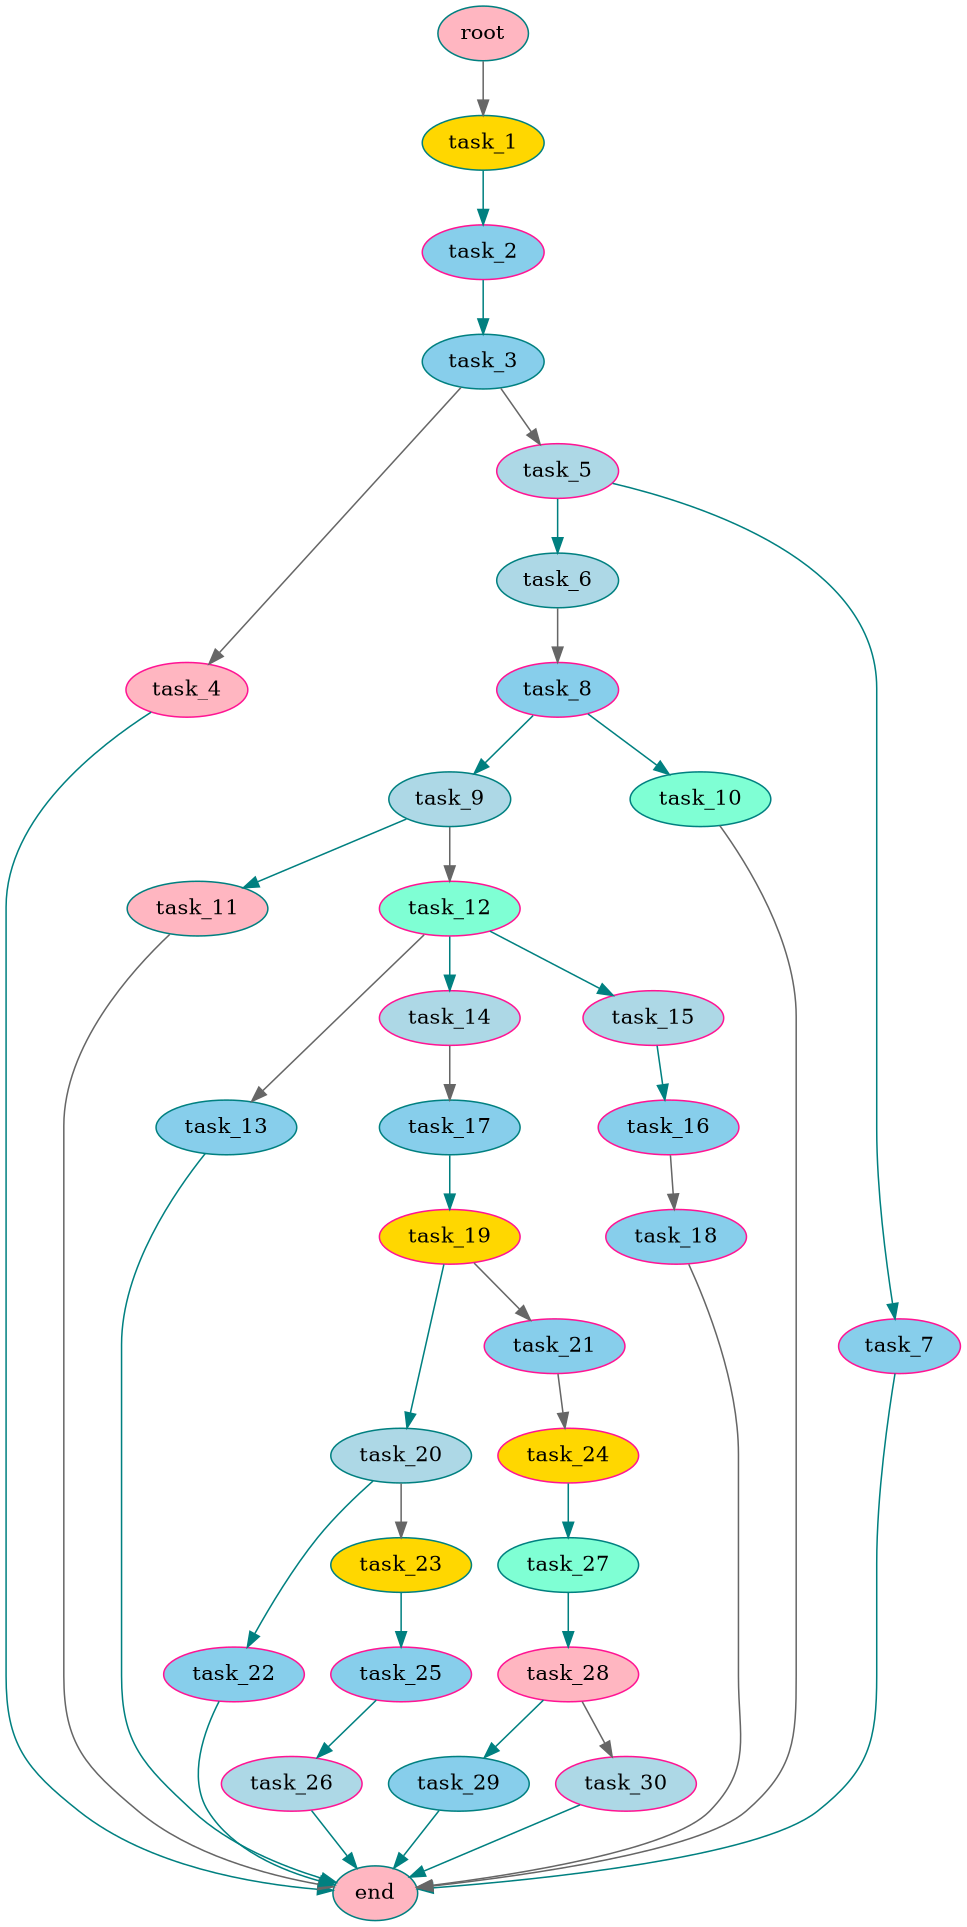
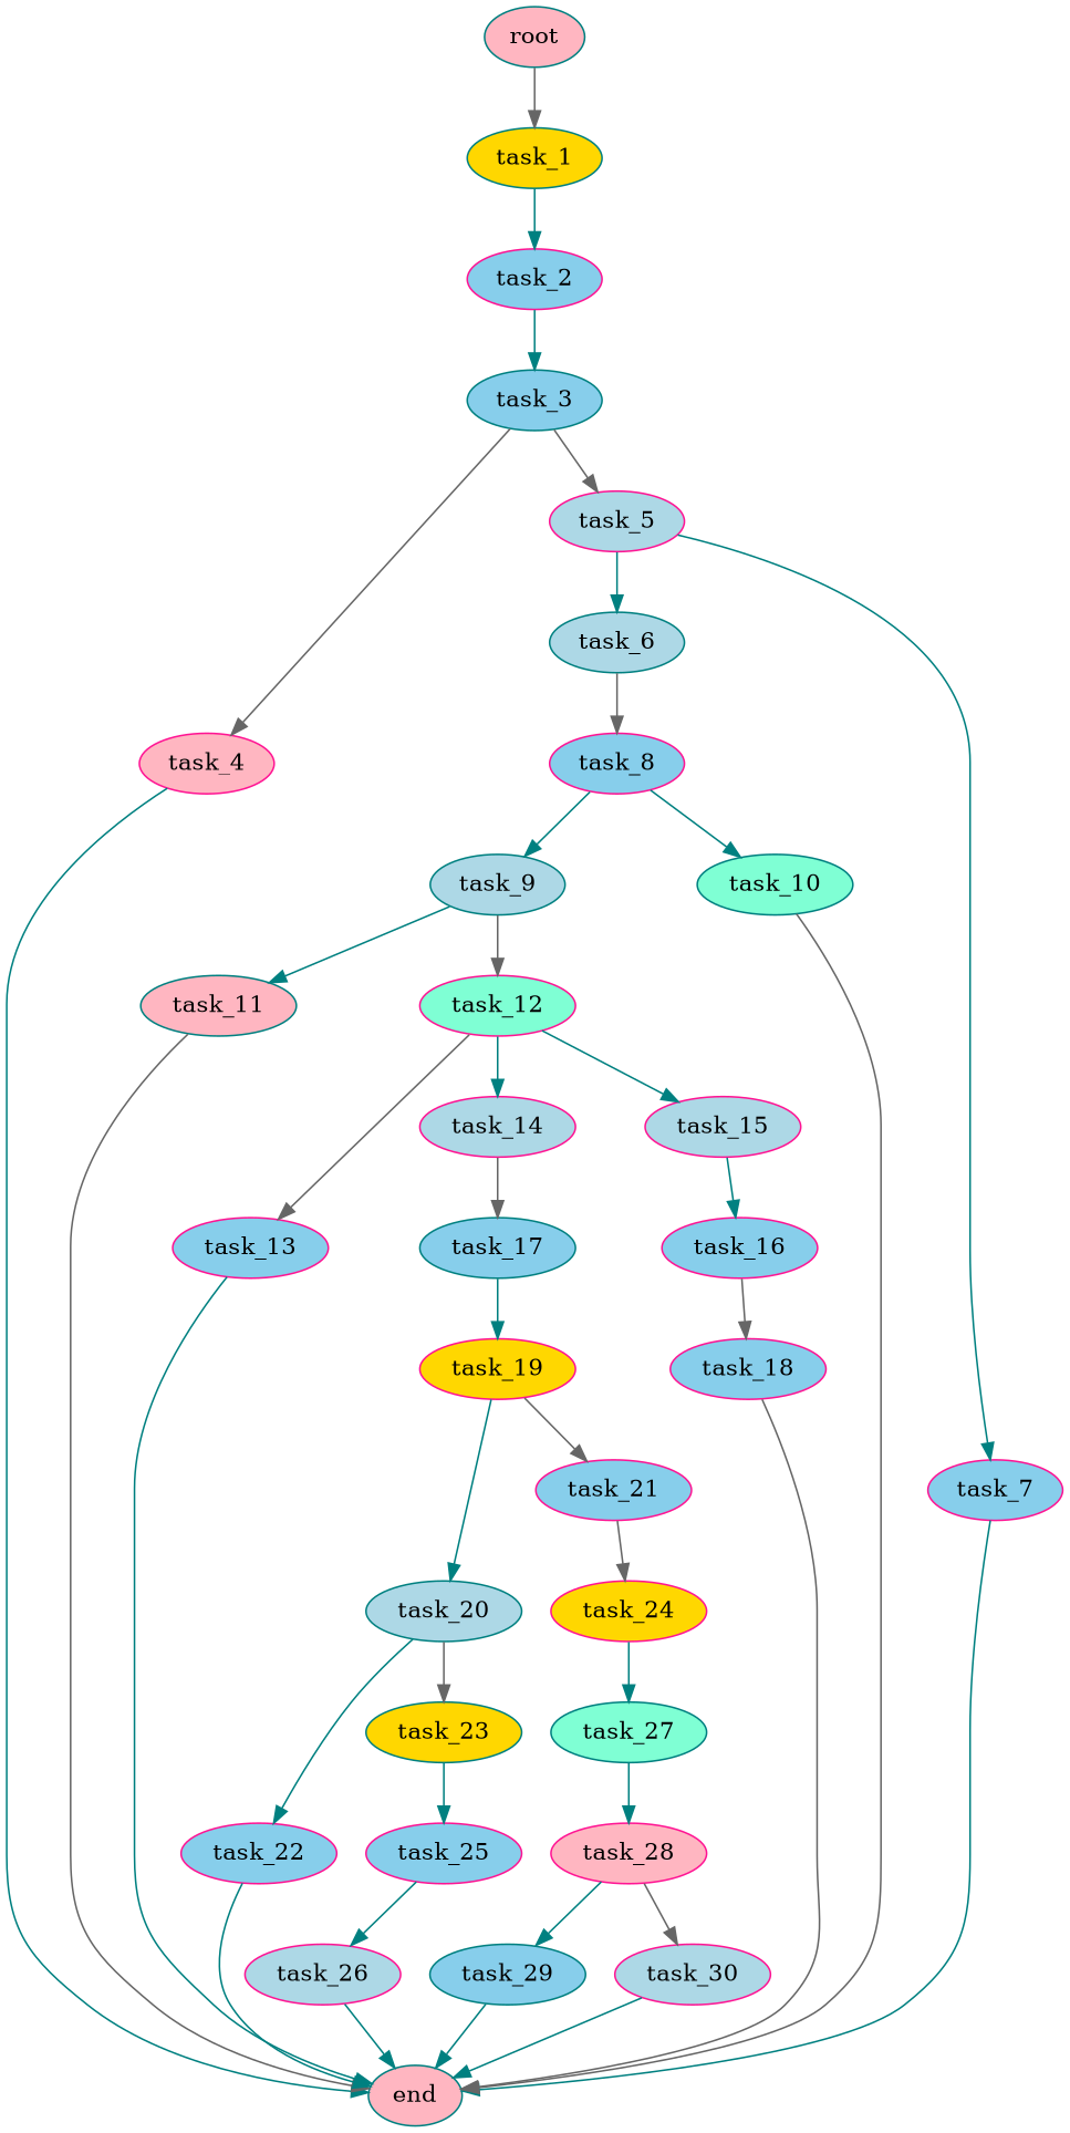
  digraph {
    node [color=deeppink fillcolor=skyblue style=filled]
    edge [color=teal]
    root [color=teal fillcolor=lightpink]
    task_1 [color=teal fillcolor=gold]
    task_2
    task_3 [color=teal]
    task_4 [fillcolor=lightpink]
    task_5 [fillcolor=lightblue]
    end [color=teal fillcolor=lightpink]
    task_6 [color=teal fillcolor=lightblue]
    task_7
    task_8
    task_9 [color=teal fillcolor=lightblue]
    task_10 [color=teal fillcolor=aquamarine]
    task_11 [color=teal fillcolor=lightpink]
    task_12 [fillcolor=aquamarine]
-   task_13 [color=teal]
+   task_13
    task_14 [fillcolor=lightblue]
    task_15 [fillcolor=lightblue]
    task_17 [color=teal]
    task_16
    task_19 [fillcolor=gold]
    task_18
    task_20 [color=teal fillcolor=lightblue]
    task_21
    task_22
    task_23 [color=teal fillcolor=gold]
    task_24 [fillcolor=gold]
    task_25
    task_27 [color=teal fillcolor=aquamarine]
    task_26 [fillcolor=lightblue]
    task_28 [fillcolor=lightpink]
    task_29 [color=teal]
    task_30 [fillcolor=lightblue]
    root -> task_1 [color=gray40]
    task_1 -> task_2
    task_2 -> task_3
    task_3 -> task_4 [color=gray40]
    task_3 -> task_5 [color=gray40]
    task_4 -> end
    task_5 -> task_6
    task_5 -> task_7
    task_6 -> task_8 [color=gray40]
    task_7 -> end
    task_8 -> task_9
    task_8 -> task_10
    task_9 -> task_11
    task_9 -> task_12 [color=gray40]
    task_10 -> end [color=gray40]
    task_11 -> end [color=gray40]
    task_12 -> task_13 [color=gray40]
    task_12 -> task_14
    task_12 -> task_15
    task_13 -> end
    task_14 -> task_17 [color=gray40]
    task_15 -> task_16
    task_17 -> task_19
    task_16 -> task_18 [color=gray40]
    task_19 -> task_20
    task_19 -> task_21 [color=gray40]
    task_18 -> end [color=gray40]
    task_20 -> task_22
    task_20 -> task_23 [color=gray40]
    task_21 -> task_24 [color=gray40]
    task_22 -> end
    task_23 -> task_25
    task_24 -> task_27
    task_25 -> task_26
    task_27 -> task_28
    task_26 -> end
    task_28 -> task_29
    task_28 -> task_30 [color=gray40]
    task_29 -> end
    task_30 -> end
  }
